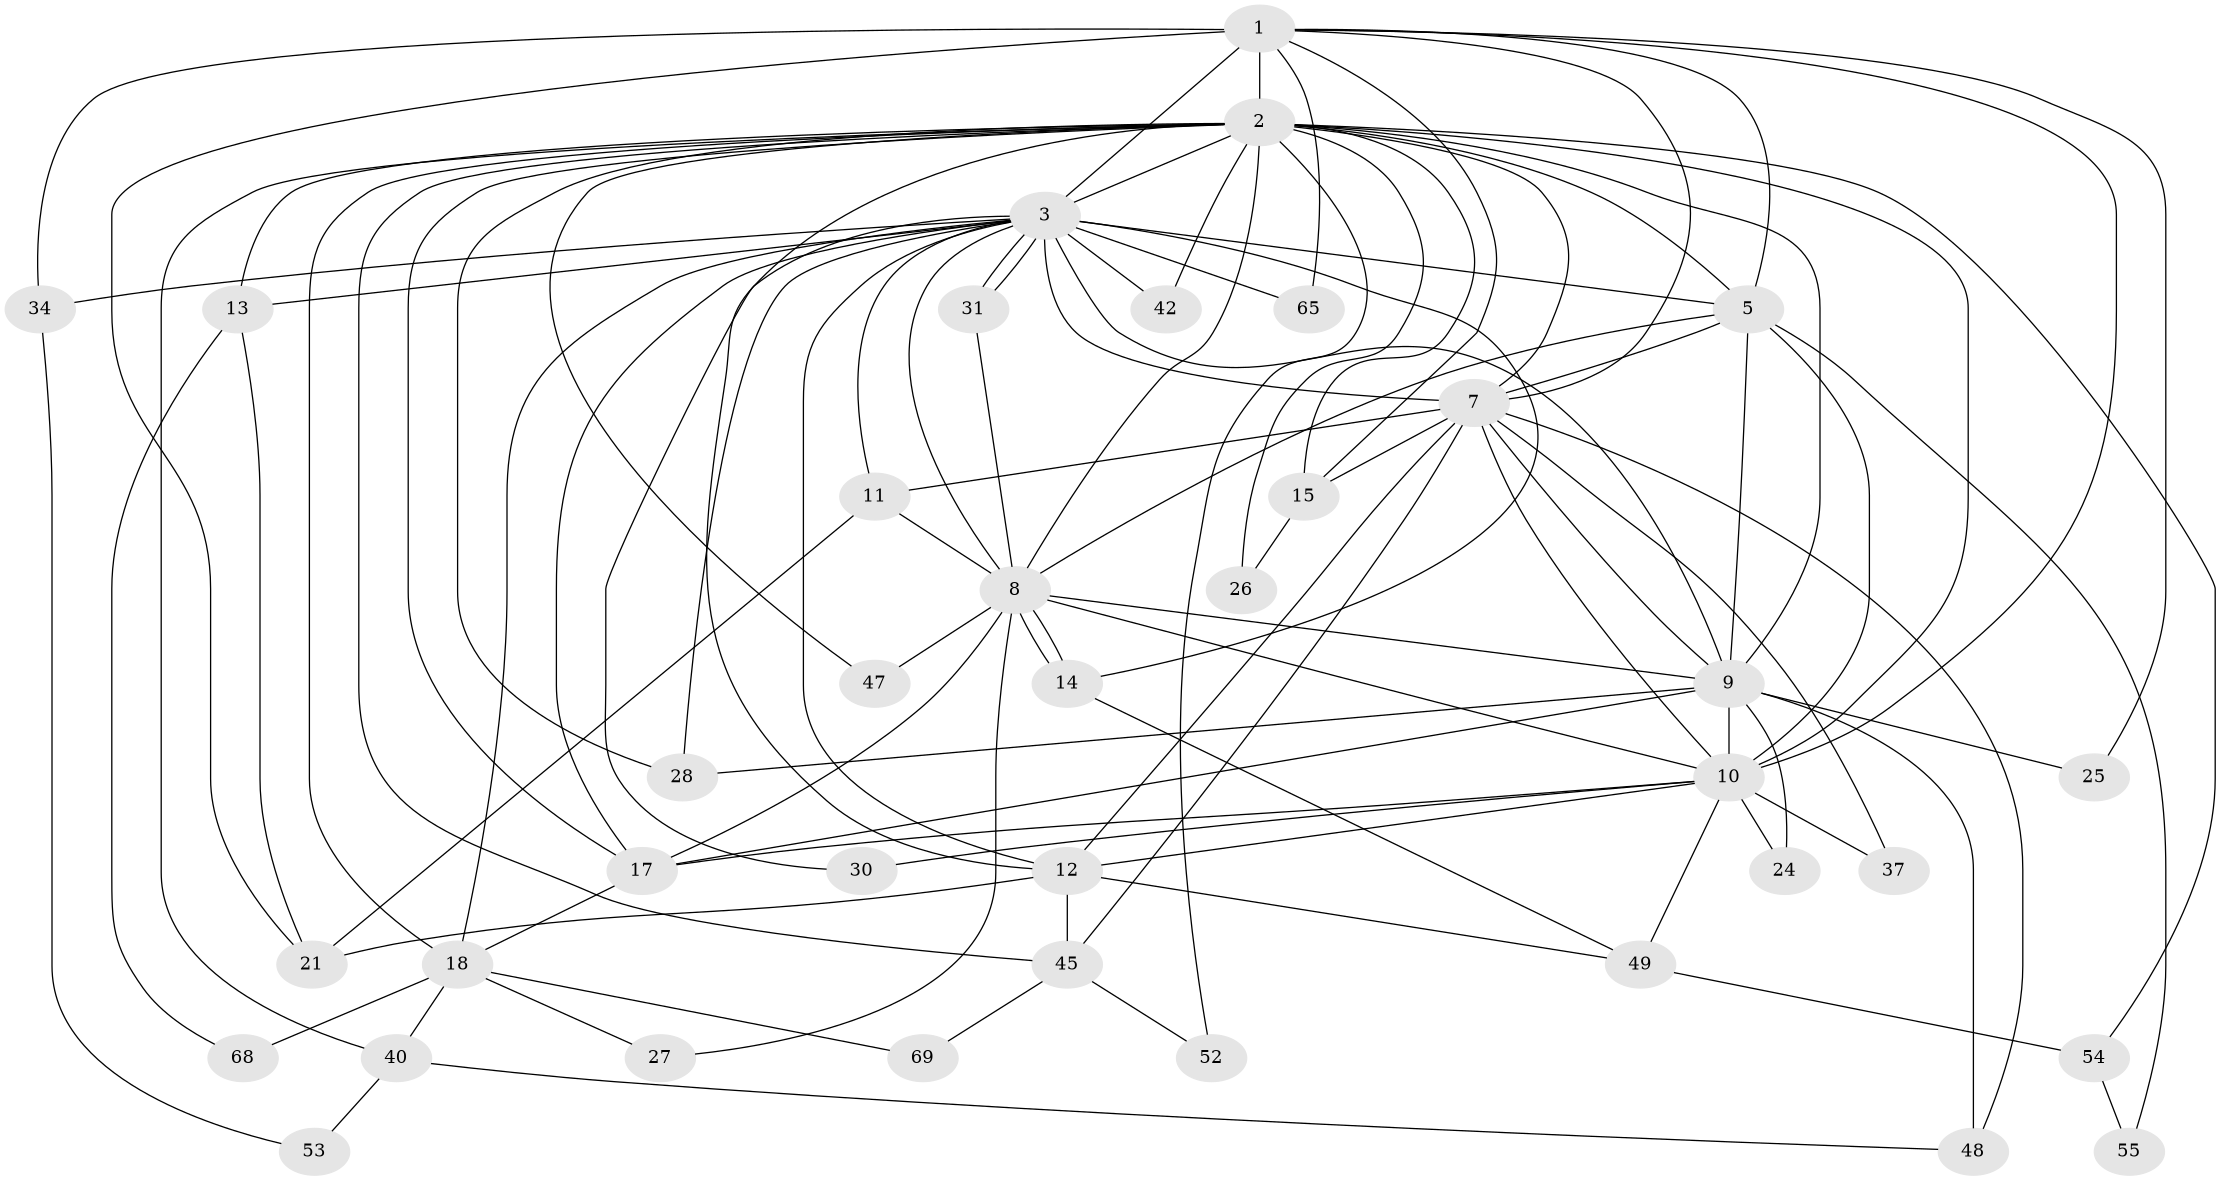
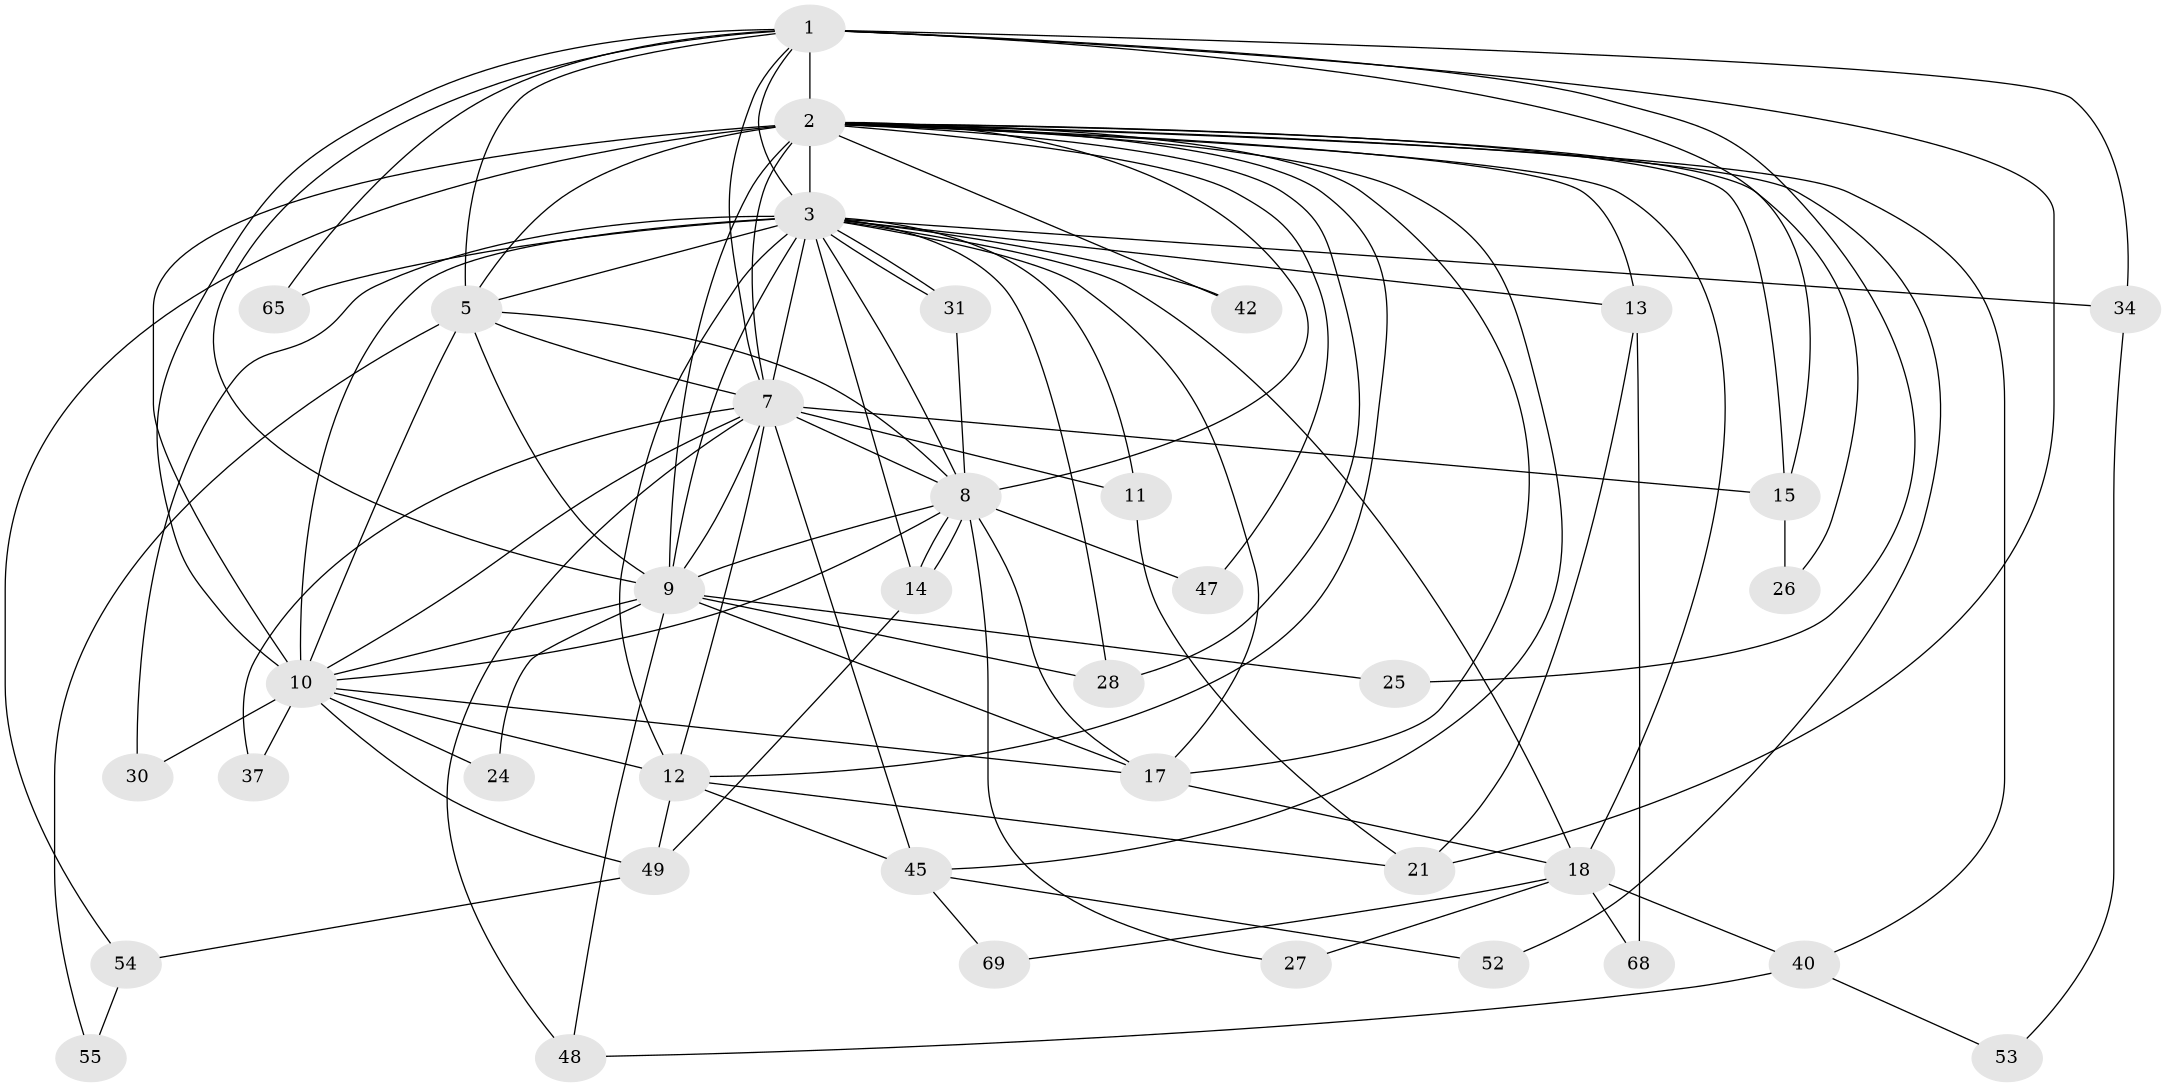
  graph {
    node [color=gray90 style=filled]
    1 [super="+32"]
    2 [super="+51+56+4+46+16"]
    3 [super="+35+44+70+60+71+6"]
    5
    7 [super="+29"]
    9 [super="+38"]
    10
    15
    21 [super="+64+76"]
    25
    34 [super="+43"]
    65
    8 [super="+72"]
    12 [super="+41+74"]
    13
    17 [super="+20+22"]
    18
    26
    28
    40 [super="+61"]
    42
    45 [super="+50"]
    47
    52
    54
    11
    14 [super="+39+63"]
    30
    31
    55
    37
    48
    27
    24
    49 [super="+62"]
    53
    68
    69
    1 -- 2 [weight=3]
    1 -- 3 [weight=2]
    1 -- 5
    1 -- 7
+   1 -- 9
    1 -- 10
    1 -- 15
    1 -- 21
    1 -- 25
    1 -- 34 [weight=2]
    1 -- 65
    2 -- 3 [weight=4]
    2 -- 5 [weight=2]
    2 -- 7 [weight=5]
    2 -- 9 [weight=5]
    2 -- 10 [weight=4]
    2 -- 15
    2 -- 8 [weight=3]
    2 -- 12
    2 -- 13 [weight=3]
    2 -- 17
    2 -- 18
    2 -- 26
    2 -- 28
    2 -- 40
    2 -- 42
    2 -- 45
    2 -- 47
    2 -- 52
    2 -- 54
    3 -- 5 [weight=2]
    3 -- 7 [weight=3]
    3 -- 9 [weight=3]
+   3 -- 10 [weight=3]
    3 -- 34
    3 -- 65
    3 -- 8 [weight=4]
    3 -- 12 [weight=2]
    3 -- 13
    3 -- 17
    3 -- 18 [weight=2]
    3 -- 28
    3 -- 42
    3 -- 11
    3 -- 14
    3 -- 30
    3 -- 31
    3 -- 31
    5 -- 7
    5 -- 9
    5 -- 10
    5 -- 8
    5 -- 55
    7 -- 9
    7 -- 10
    7 -- 15
-   11 -- 8
+   7 -- 8
    7 -- 12
    7 -- 45
    7 -- 11
    7 -- 37
    7 -- 48
    9 -- 10
    9 -- 25
    9 -- 17
    9 -- 28
    9 -- 48
    9 -- 24
    10 -- 12
    10 -- 17
    10 -- 30
    10 -- 37
    10 -- 24
    10 -- 49
    15 -- 26
    34 -- 53
    8 -- 9
    8 -- 10
    8 -- 17
    8 -- 47
    8 -- 14 [weight=2]
    8 -- 14
    8 -- 27
    12 -- 21
    12 -- 45
    12 -- 49
    13 -- 21
    13 -- 68
    17 -- 18
    18 -- 40
    18 -- 27
    18 -- 68
    18 -- 69
    40 -- 48
    40 -- 53
    45 -- 52
    45 -- 69
    54 -- 55
    11 -- 21
    14 -- 49
    31 -- 8
    49 -- 54
  }
